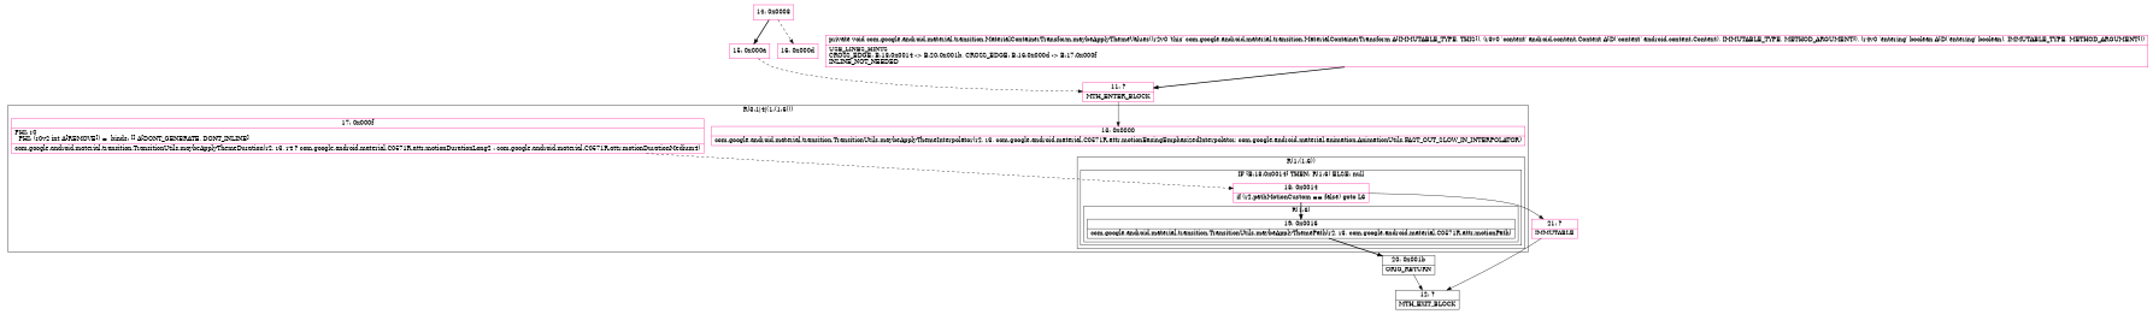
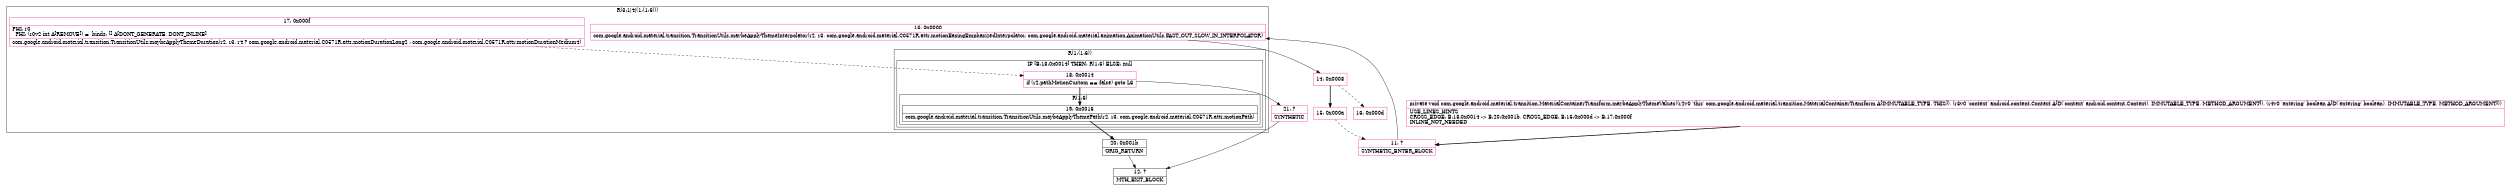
  digraph {
    node [color=deeppink shape=record]
    edge [style=solid]
    n1 [color=black label="{19\:\ 0x0016|com.google.android.material.transition.TransitionUtils.maybeApplyThemePath(r2, r3, com.google.android.material.C0571R.attr.motionPath)\l}"]
    n2 [label="{18\:\ 0x0014|if (r2.pathMotionCustom == false) goto L6\l}"]
    n3 [label="{13\:\ 0x0000|com.google.android.material.transition.TransitionUtils.maybeApplyThemeInterpolator(r2, r3, com.google.android.material.C0571R.attr.motionEasingEmphasizedInterpolator, com.google.android.material.animation.AnimationUtils.FAST_OUT_SLOW_IN_INTERPOLATOR)\l}"]
    n4 [label="{17\:\ 0x000f|PHI: r0 \l  PHI: (r0v2 int A[REMOVE]) =  binds: [] A[DONT_GENERATE, DONT_INLINE]\l|com.google.android.material.transition.TransitionUtils.maybeApplyThemeDuration(r2, r3, r4 ? com.google.android.material.C0571R.attr.motionDurationLong2 : com.google.android.material.C0571R.attr.motionDurationMedium4)\l}"]
    n5 [color=black label="{20\:\ 0x001b|ORIG_RETURN\l}"]
-   n6 [label="{21\:\ ?|IMMUTABLE\l}"]
+   n6 [label="{21\:\ ?|SYNTHETIC\l}"]
    n7 [label="{14\:\ 0x0008}"]
    n8 [label="{15\:\ 0x000a}"]
    n9 [label="{16\:\ 0x000d}"]
    n10 [color=black label="{12\:\ ?|MTH_EXIT_BLOCK\l}"]
-   n11 [label="{11\:\ ?|MTH_ENTER_BLOCK\l}"]
+   n11 [label="{11\:\ ?|SYNTHETIC_ENTER_BLOCK\l}"]
    n12 [label="{private void com.google.android.material.transition.MaterialContainerTransform.maybeApplyThemeValues((r2v0 'this' com.google.android.material.transition.MaterialContainerTransform A[IMMUTABLE_TYPE, THIS]), (r3v0 'context' android.content.Context A[D('context' android.content.Context), IMMUTABLE_TYPE, METHOD_ARGUMENT]), (r4v0 'entering' boolean A[D('entering' boolean), IMMUTABLE_TYPE, METHOD_ARGUMENT]))  | USE_LINES_HINTS\lCROSS_EDGE: B:18:0x0014 \-\> B:20:0x001b, CROSS_EDGE: B:16:0x000d \-\> B:17:0x000f\lINLINE_NOT_NEEDED\l}"]
    subgraph cluster_1 {
      label="R(3:1|4|(1:(1:6)))"
      n3
      n4
      subgraph cluster_2 {
        label="R(1:(1:6))"
        subgraph cluster_3 {
          label="IF [B:18:0x0014] THEN: R(1:6) ELSE: null"
          n2
          subgraph cluster_4 {
            label="R(1:6)"
            n1
          }
        }
      }
    }
    n1 -> n5 [style=bold]
    n2 -> n1 [style=bold]
    n2 -> n6
+   n3 -> n7
    n4 -> n2 [style=dashed]
    n5 -> n10
    n6 -> n10
    n7 -> n8 [style=bold]
    n7 -> n9 [style=dashed]
    n8 -> n11 [style=dashed]
    n11 -> n3
    n12 -> n11 [style=bold]
  }
